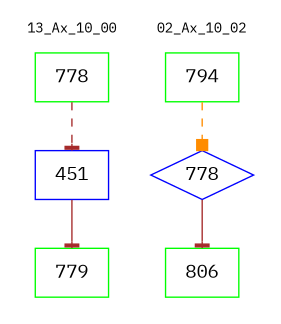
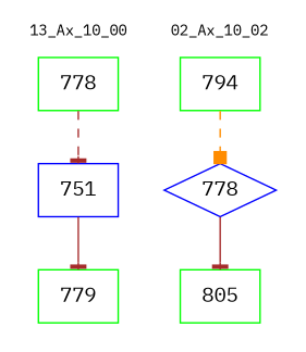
  digraph {
    fontname="IBM Plex Mono"
    node [color=green fontname="IBM Plex Mono" shape=box]
    edge [arrowhead=tee color=brown fontname="IBM Plex Mono" style=dashed]
    n1 [label=778]
-   n2 [color=blue label=451]
+   n2 [color=blue label=751]
    n3 [label=779]
    n4 [label=794]
    n5 [color=blue label=778 shape=diamond]
-   n6 [label=806]
+   n6 [label=805]
    subgraph cluster_1 {
      color=white
      fontsize=10
      label="13_Ax_10_00"
      n1
      n2
      n3
    }
    subgraph cluster_2 {
      color=white
      fontsize=10
      label="02_Ax_10_02"
      n4
      n5
      n6
    }
    n1 -> n2
    n2 -> n3 [style=solid]
    n4 -> n5 [arrowhead=box color=darkorange]
    n5 -> n6 [style=solid]
  }
